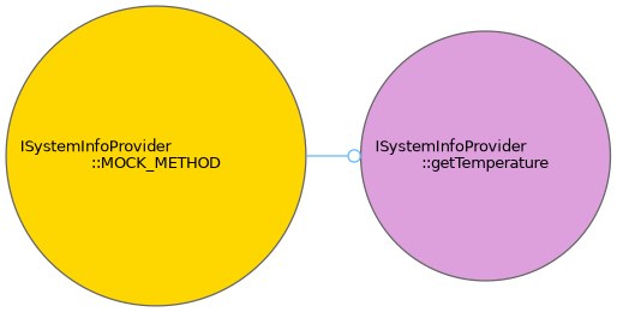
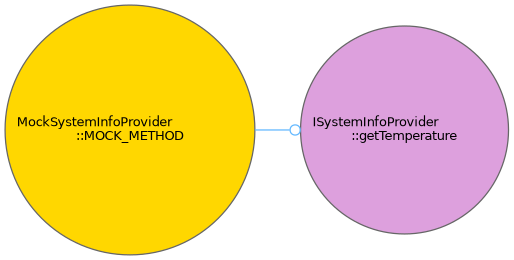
  digraph {
    rankdir=LR
    node [fontname=Helvetica fontsize=10 shape=circle style=filled]
-   n1 [color=gray40 fillcolor=gold fontcolor=black height=0.2 label="ISystemInfoProvider\l::MOCK_METHOD" width=0.4]
+   n1 [color=gray40 fillcolor=gold fontcolor=black height=0.2 label="MockSystemInfoProvider\l::MOCK_METHOD" width=0.4]
    n2 [color=grey40 fillcolor=plum height=0.2 label="ISystemInfoProvider\l::getTemperature" width=0.4]
    n1 -> n2 [color=steelblue1 fontname=Helvetica fontsize=10 labelfontname=Helvetica labelfontsize=10 style=solid arrowhead=odot]
  }
